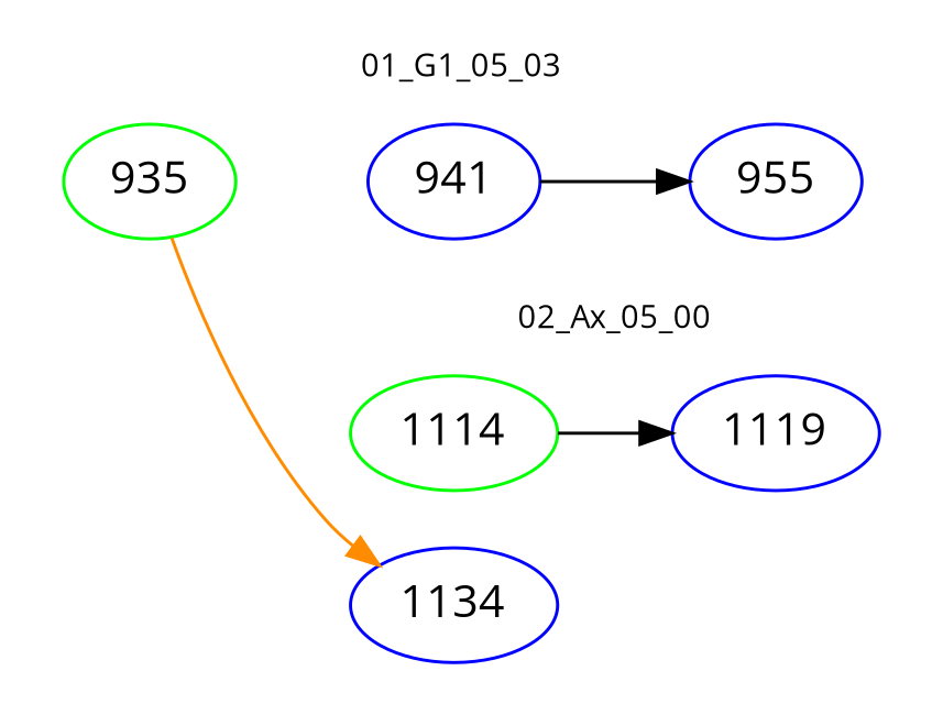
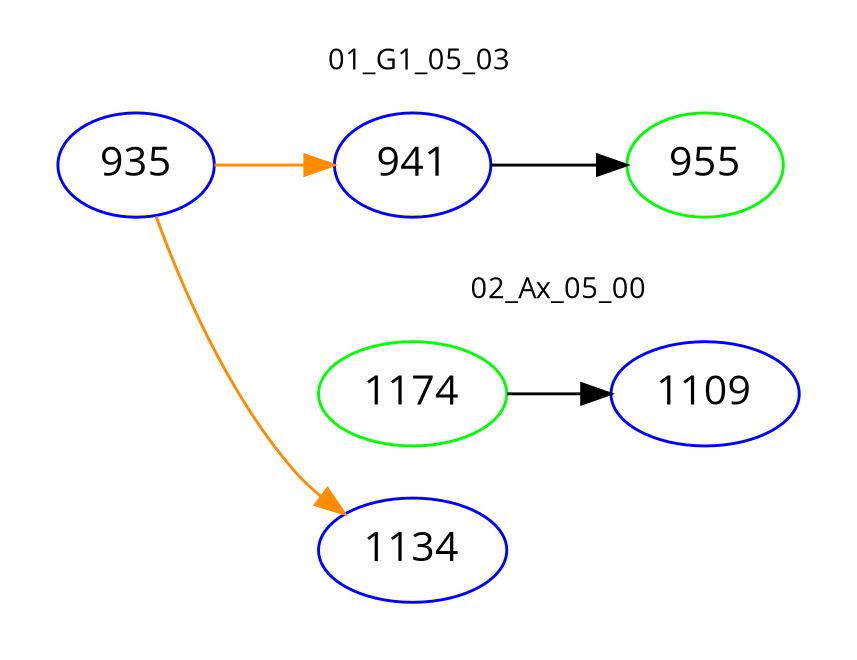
  digraph {
    fontname="Open Sans"
    rankdir=LR
    node [color=blue fontname="Open Sans"]
    edge [color=black fontname="Open Sans"]
-   n1 [color=green label=1114]
-   n2 [label=1119]
+   n1 [color=green label=1174]
+   n2 [label=1109]
    n3 [label=1134]
-   n4 [color=green label=935]
+   n4 [label=935]
    n5 [label=941]
-   n6 [label=955]
+   n6 [color=green label=955]
    subgraph cluster_1 {
      color=white
      fontsize=10
      label="02_Ax_05_00"
      n1
      n2
      n3
    }
    subgraph cluster_2 {
      color=white
      fontsize=10
      label="01_G1_05_03"
      n4
      n5
      n6
    }
    n1 -> n2
    n4 -> n3 [color=darkorange]
+   n4 -> n5 [color=darkorange]
    n5 -> n6
  }
